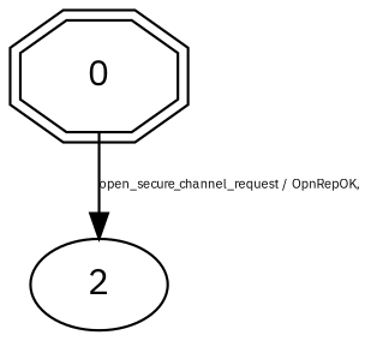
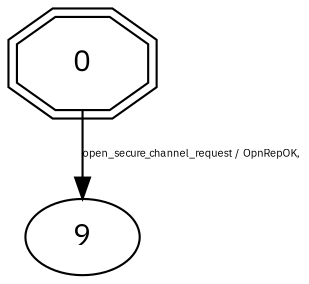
  digraph {
    fontname="IBM Plex Sans"
    node [fillcolor=white style=filled fontname="IBM Plex Sans"]
-   2 [shape=ellipse]
+   2 [shape=ellipse label=9]
    0 [shape=doubleoctagon]
    0 -> 2 [fontsize=5 label="open_secure_channel_request / OpnRepOK," fontname="IBM Plex Sans"]
  }
